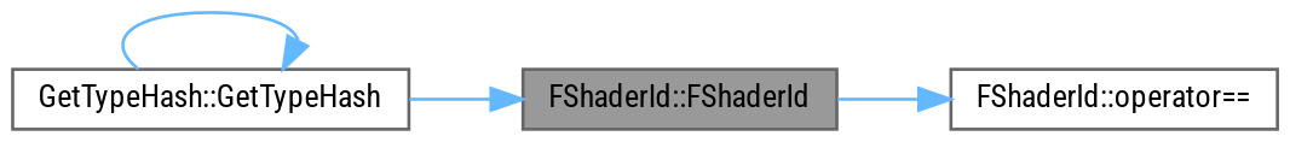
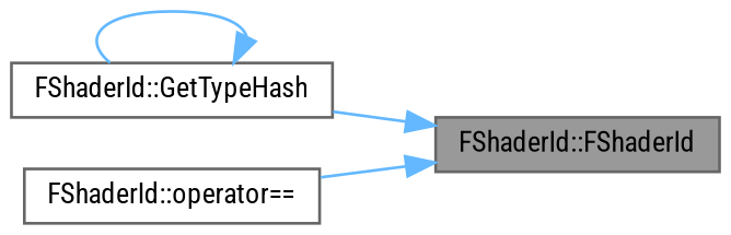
  digraph {
    fontname="Roboto Condensed"
    rankdir=RL
    node [color=grey40 fillcolor=white fontname="Roboto Condensed" fontsize=10 shape=box style=filled]
    edge [color=steelblue1 dir=back fontname="Roboto Condensed" fontsize=10 labelfontname=Helvetica labelfontsize=10 style=solid]
    n1 [color=gray40 fillcolor=grey60 fontcolor=black height=0.2 label="FShaderId::FShaderId" width=0.4]
-   n2 [height=0.2 label="GetTypeHash::GetTypeHash" width=0.4]
+   n2 [height=0.2 label="FShaderId::GetTypeHash" width=0.4]
    n3 [height=0.2 label="FShaderId::operator==" width=0.4]
    n1 -> n2
-   n3 -> n1
+   n1 -> n3
    n2 -> n2
  }
